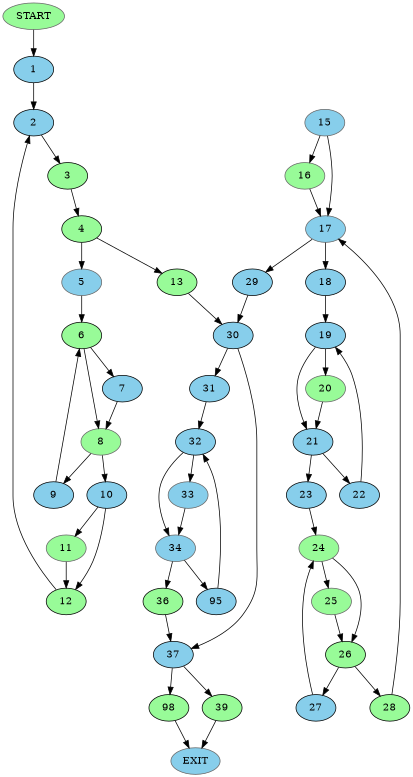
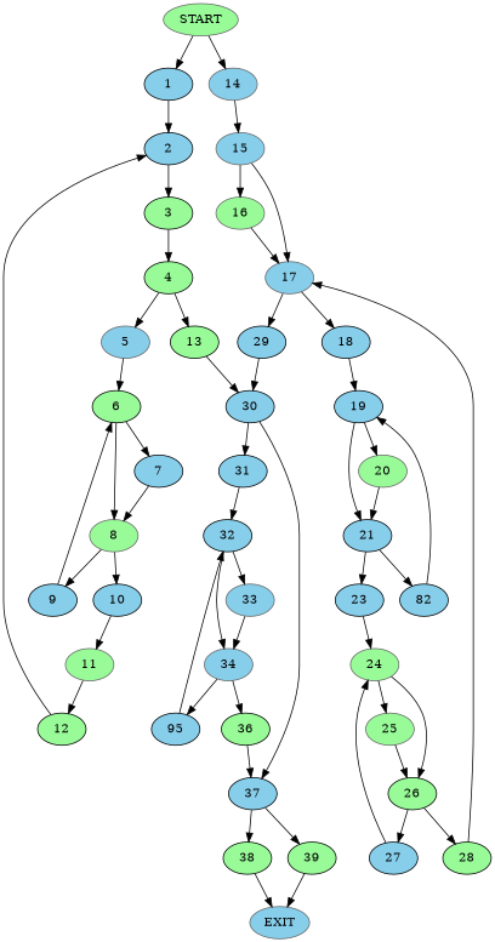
  digraph {
    node [color=black fillcolor=skyblue style=filled]
    n1 [color=gray40 fillcolor=palegreen label=START]
    1
+   14 [color=gray40]
    2
    15 [color=gray40]
    3 [fillcolor=palegreen]
    4 [fillcolor=palegreen]
    5 [color=gray40]
    13 [fillcolor=palegreen]
    6 [fillcolor=palegreen]
    30
    7
    8 [color=gray40 fillcolor=palegreen]
    9
    10
    11 [color=gray40 fillcolor=palegreen]
    12 [fillcolor=palegreen]
    31
    37
    16 [color=gray40 fillcolor=palegreen]
    17 [color=gray40]
    18
    29
    19
    20 [color=gray40 fillcolor=palegreen]
    21
-   22
+   22 [label=82]
    23
    24 [color=gray40 fillcolor=palegreen]
    25 [color=gray40 fillcolor=palegreen]
    26 [fillcolor=palegreen]
    27
    28 [fillcolor=palegreen]
    32
-   38 [fillcolor=palegreen label=98]
+   38 [fillcolor=palegreen]
    39 [fillcolor=palegreen]
    33 [color=gray40]
    34 [color=gray40]
    n39 [label=95]
    36 [fillcolor=palegreen]
    n41 [color=gray40 label=EXIT]
    n1 -> 1
+   n1 -> 14
    1 -> 2
+   14 -> 15
    2 -> 3
    15 -> 16
    15 -> 17
    3 -> 4
    4 -> 5
    4 -> 13
    5 -> 6
    13 -> 30
    6 -> 7
    6 -> 8
    30 -> 31
    30 -> 37
    7 -> 8
    8 -> 9
    8 -> 10
    9 -> 6
    10 -> 11
-   10 -> 12
    11 -> 12
    12 -> 2
    31 -> 32
    37 -> 38
    37 -> 39
    16 -> 17
    17 -> 18
    17 -> 29
    18 -> 19
    29 -> 30
    19 -> 20
    19 -> 21
    20 -> 21
    21 -> 22
    21 -> 23
    22 -> 19
    23 -> 24
    24 -> 25
    24 -> 26
    25 -> 26
    26 -> 27
    26 -> 28
    27 -> 24
    28 -> 17
    32 -> 33
    32 -> 34
    38 -> n41
    39 -> n41
    33 -> 34
    34 -> n39
    34 -> 36
    n39 -> 32
    36 -> 37
  }
